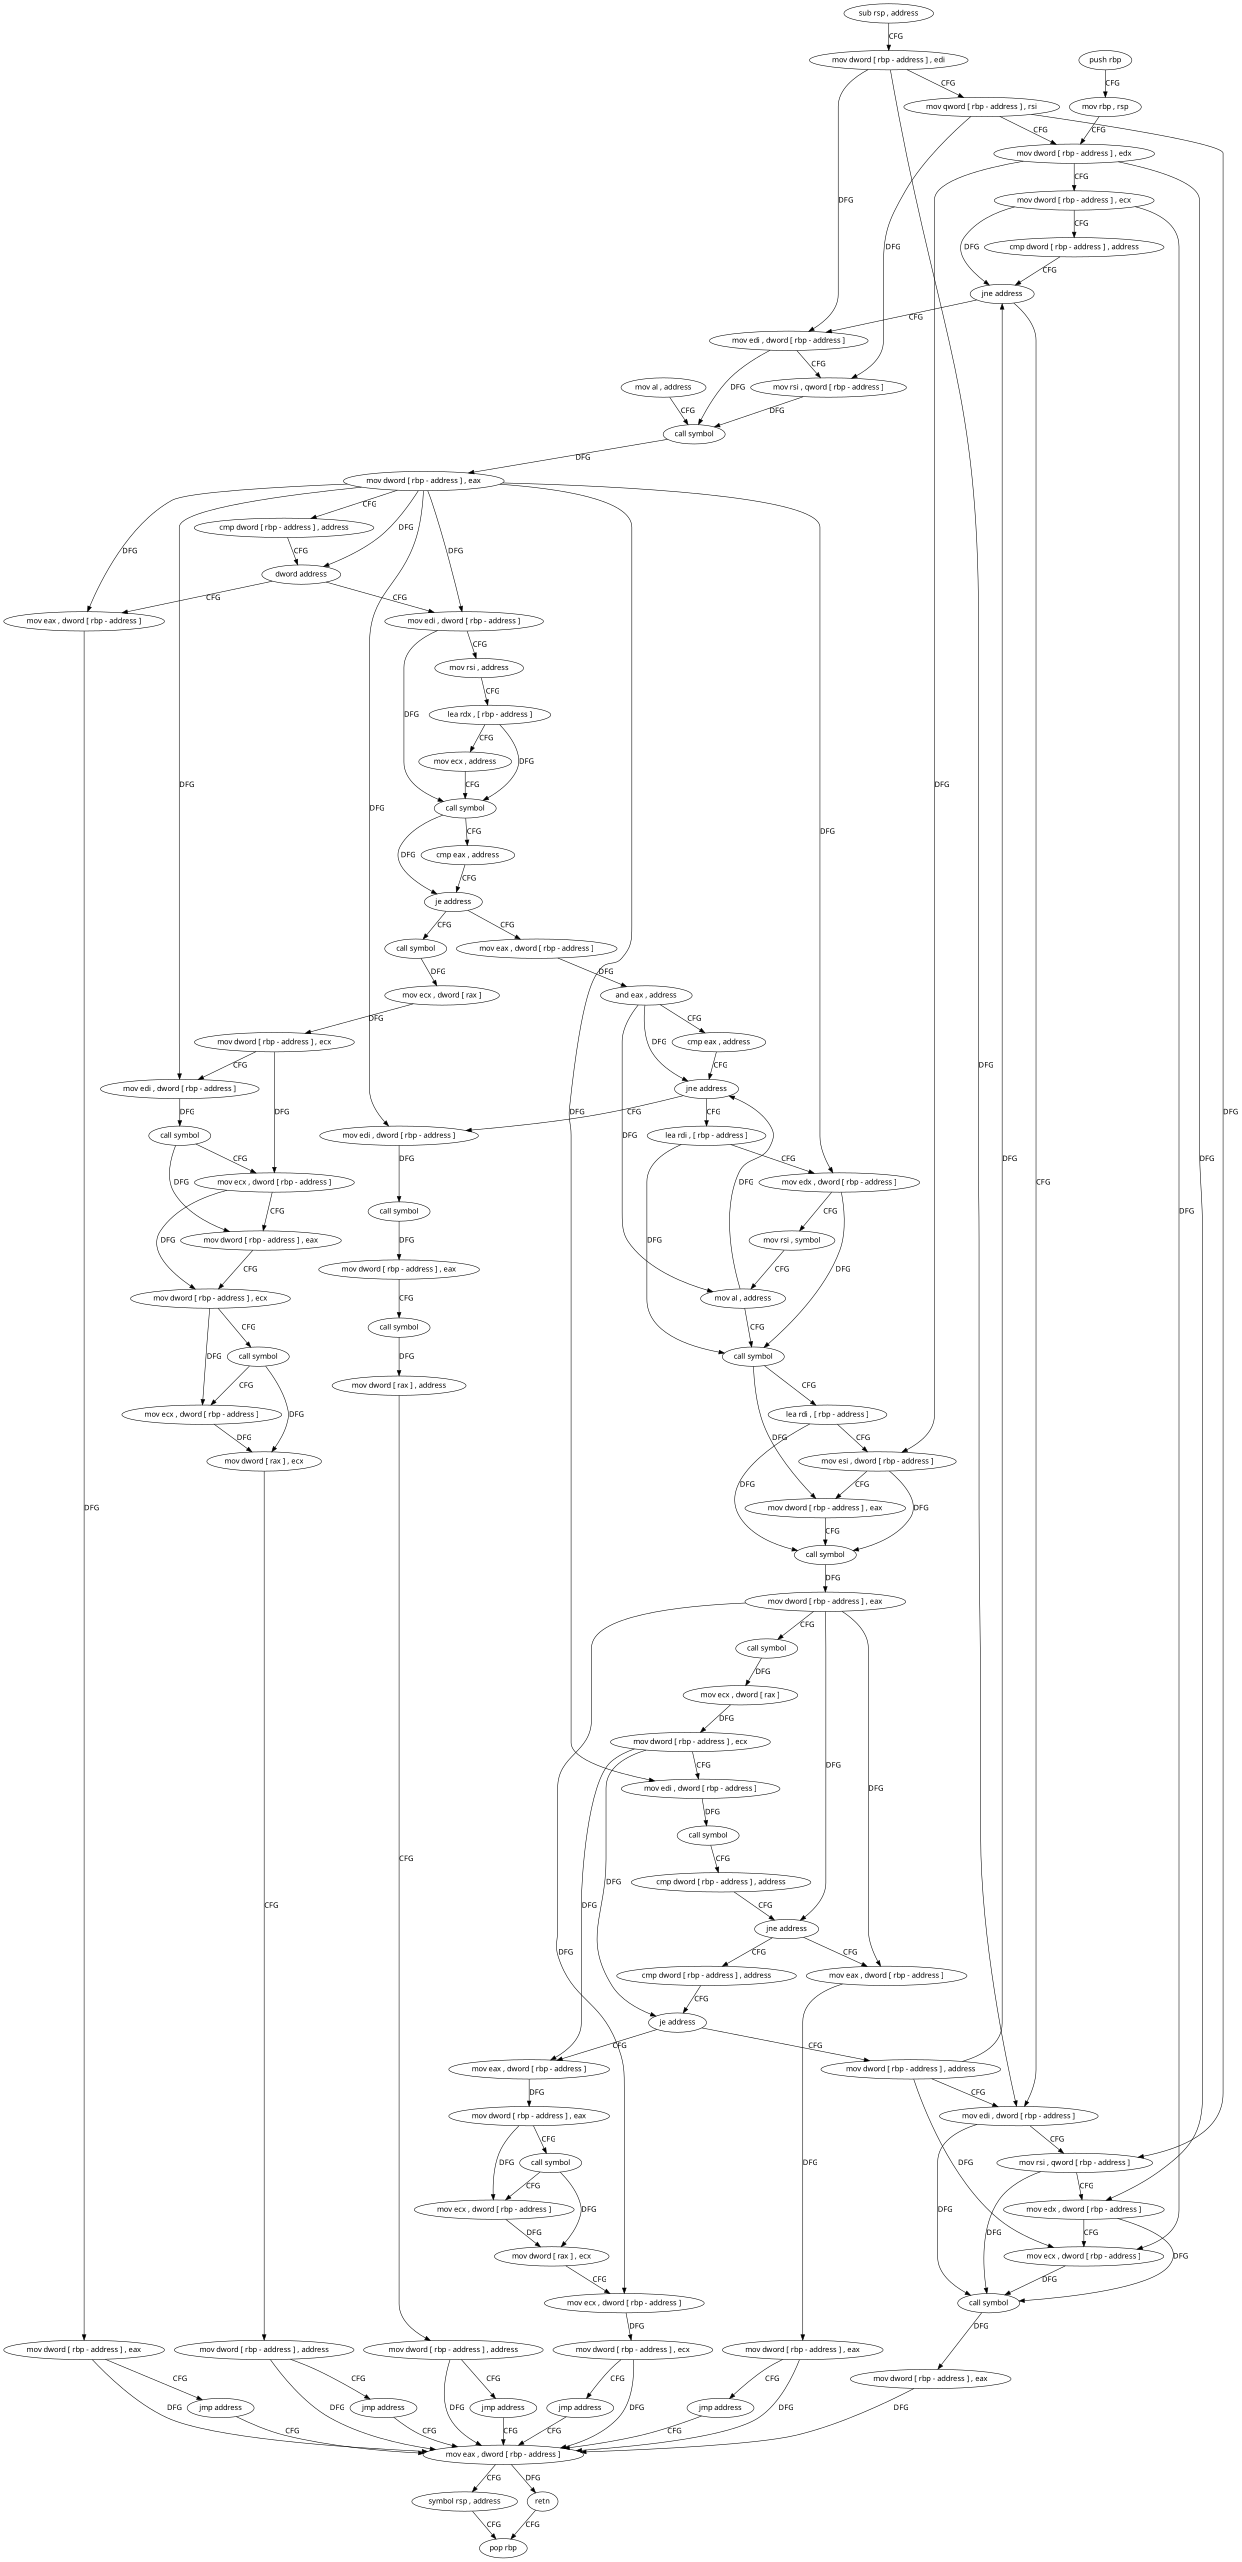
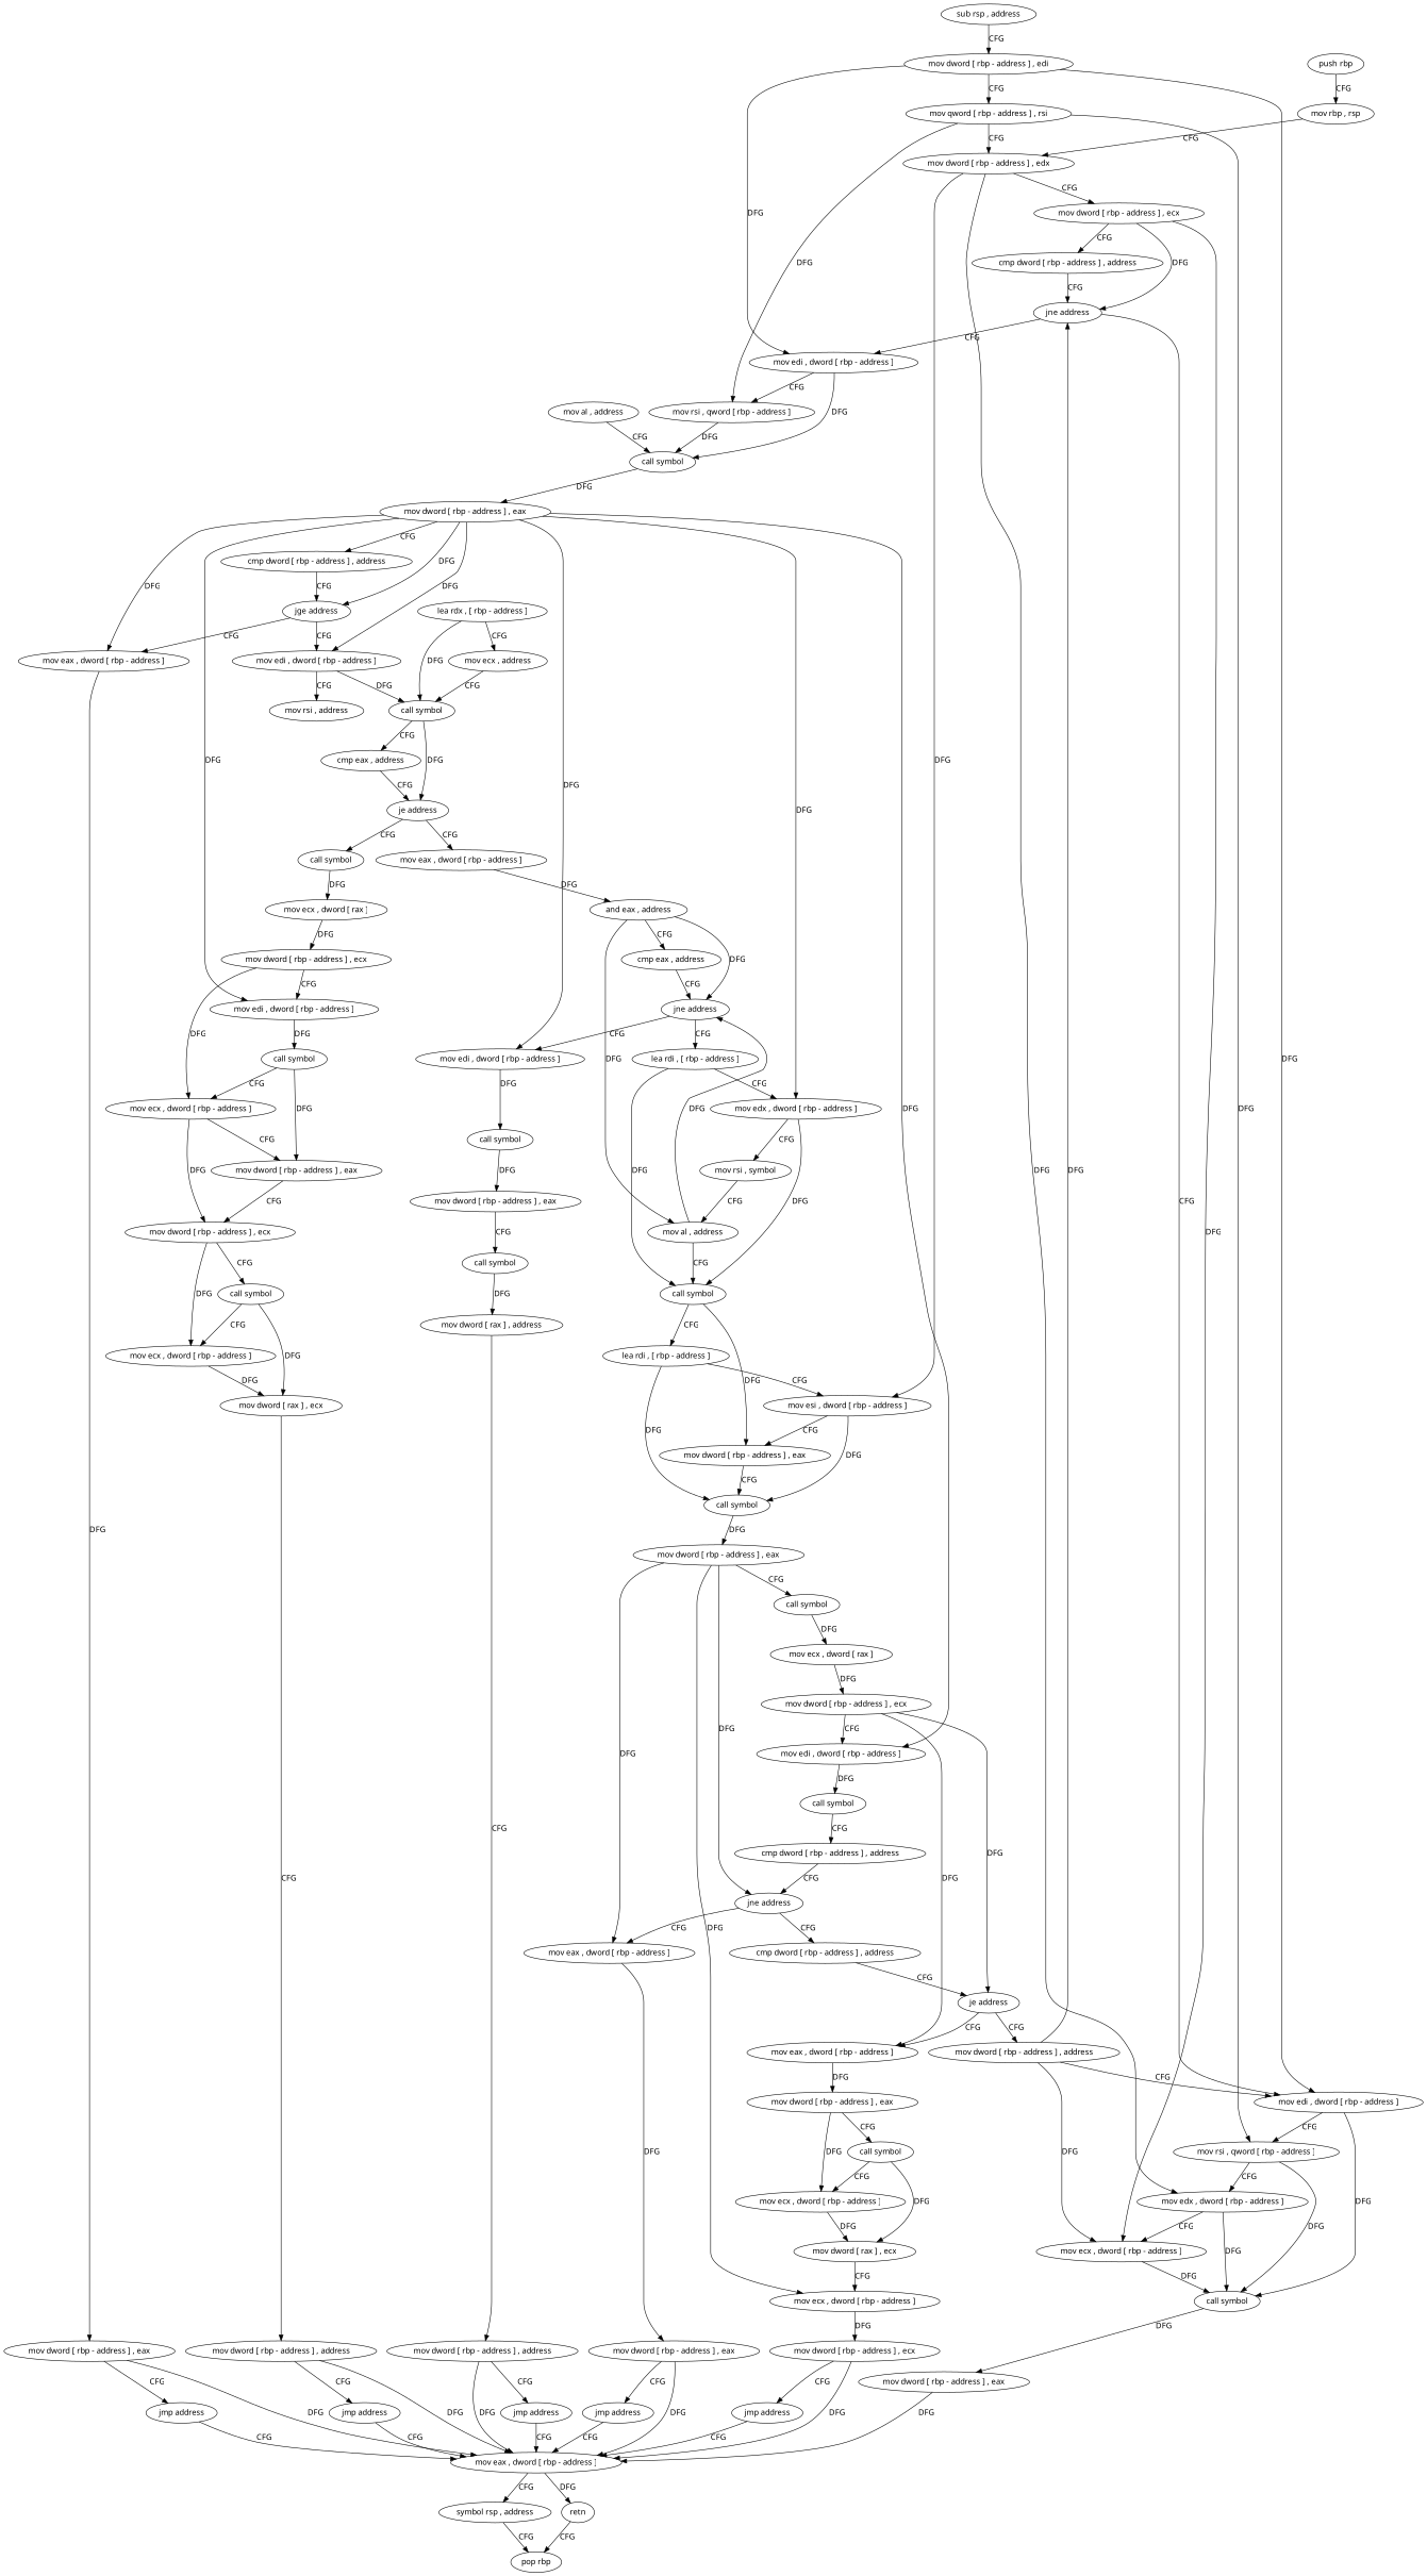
  digraph {
    fontname="Noto Sans"
    node [fontname="Noto Sans"]
    edge [fontname="Noto Sans"]
    n1 [label="push rbp"]
    n2 [label="mov rbp , rsp"]
    n3 [label="mov dword [ rbp - address ] , edx"]
    n4 [label="sub rsp , address"]
    n5 [label="mov dword [ rbp - address ] , edi"]
    n6 [label="mov qword [ rbp - address ] , rsi"]
    n7 [label="mov edi , dword [ rbp - address ]"]
    n8 [label="mov edi , dword [ rbp - address ]"]
    n9 [label="mov rsi , qword [ rbp - address ]"]
    n10 [label="mov rsi , qword [ rbp - address ]"]
    n11 [label="call symbol"]
    n12 [label="call symbol"]
    n13 [label="mov dword [ rbp - address ] , ecx"]
    n14 [label="mov edx , dword [ rbp - address ]"]
    n15 [label="mov esi , dword [ rbp - address ]"]
    n16 [label="cmp dword [ rbp - address ] , address"]
    n17 [label="jne address"]
    n18 [label="mov ecx , dword [ rbp - address ]"]
    n19 [label="mov dword [ rbp - address ] , eax"]
    n20 [label="call symbol"]
    n21 [label="mov dword [ rbp - address ] , eax"]
    n22 [label="mov dword [ rbp - address ] , eax"]
    n23 [label="mov eax , dword [ rbp - address ]"]
    n24 [label="symbol rsp , address"]
    n25 [label=retn]
    n26 [label="pop rbp"]
    n27 [label="mov al , address"]
    n28 [label="cmp dword [ rbp - address ] , address"]
-   n29 [label="dword address"]
+   n29 [label="jge address"]
    n30 [label="mov edi , dword [ rbp - address ]"]
    n31 [label="mov eax , dword [ rbp - address ]"]
    n32 [label="mov edi , dword [ rbp - address ]"]
    n33 [label="mov edi , dword [ rbp - address ]"]
    n34 [label="mov edx , dword [ rbp - address ]"]
    n35 [label="mov edi , dword [ rbp - address ]"]
    n36 [label="mov rsi , address"]
    n37 [label="call symbol"]
    n38 [label="mov dword [ rbp - address ] , eax"]
    n39 [label="call symbol"]
    n40 [label="call symbol"]
    n41 [label="call symbol"]
    n42 [label="mov rsi , symbol"]
    n43 [label="call symbol"]
    n44 [label="lea rdx , [ rbp - address ]"]
    n45 [label="cmp eax , address"]
    n46 [label="je address"]
    n47 [label="jmp address"]
    n48 [label="mov ecx , address"]
    n49 [label="mov eax , dword [ rbp - address ]"]
    n50 [label="call symbol"]
    n51 [label="and eax , address"]
    n52 [label="mov ecx , dword [ rax ]"]
    n53 [label="cmp eax , address"]
    n54 [label="jne address"]
    n55 [label="mov al , address"]
    n56 [label="mov dword [ rbp - address ] , ecx"]
    n57 [label="lea rdi , [ rbp - address ]"]
    n58 [label="lea rdi , [ rbp - address ]"]
    n59 [label="mov dword [ rbp - address ] , eax"]
    n60 [label="mov ecx , dword [ rbp - address ]"]
    n61 [label="mov dword [ rbp - address ] , eax"]
    n62 [label="mov dword [ rbp - address ] , ecx"]
    n63 [label="call symbol"]
    n64 [label="mov ecx , dword [ rbp - address ]"]
    n65 [label="mov dword [ rax ] , ecx"]
    n66 [label="mov dword [ rbp - address ] , address"]
    n67 [label="jmp address"]
    n68 [label="mov dword [ rbp - address ] , eax"]
    n69 [label="call symbol"]
    n70 [label="jne address"]
    n71 [label="mov eax , dword [ rbp - address ]"]
    n72 [label="mov ecx , dword [ rbp - address ]"]
    n73 [label="mov ecx , dword [ rax ]"]
    n74 [label="cmp dword [ rbp - address ] , address"]
    n75 [label="mov dword [ rbp - address ] , eax"]
    n76 [label="mov dword [ rbp - address ] , ecx"]
    n77 [label="mov dword [ rbp - address ] , ecx"]
    n78 [label="je address"]
    n79 [label="mov eax , dword [ rbp - address ]"]
    n80 [label="mov dword [ rbp - address ] , address"]
    n81 [label="mov dword [ rbp - address ] , eax"]
    n82 [label="cmp dword [ rbp - address ] , address"]
    n83 [label="jmp address"]
    n84 [label="call symbol"]
    n85 [label="mov dword [ rax ] , address"]
    n86 [label="mov dword [ rbp - address ] , address"]
    n87 [label="jmp address"]
    n88 [label="call symbol"]
    n89 [label="mov ecx , dword [ rbp - address ]"]
    n90 [label="mov dword [ rax ] , ecx"]
    n91 [label="jmp address"]
    n1 -> n2 [label=CFG]
    n2 -> n3 [label=CFG]
    n3 -> n13 [label=CFG]
    n3 -> n14 [label=DFG]
    n3 -> n15 [label=DFG]
    n4 -> n5 [label=CFG]
    n5 -> n6 [label=CFG]
    n5 -> n7 [label=DFG]
    n5 -> n8 [label=DFG]
    n6 -> n3 [label=CFG]
    n6 -> n9 [label=DFG]
    n6 -> n10 [label=DFG]
    n7 -> n9 [label=CFG]
    n7 -> n11 [label=DFG]
    n8 -> n10 [label=CFG]
    n8 -> n12 [label=DFG]
    n9 -> n11 [label=DFG]
    n9 -> n14 [label=CFG]
    n10 -> n12 [label=DFG]
    n11 -> n21 [label=DFG]
    n12 -> n22 [label=DFG]
    n13 -> n16 [label=CFG]
    n13 -> n17 [label=DFG]
    n13 -> n18 [label=DFG]
    n14 -> n11 [label=DFG]
    n14 -> n18 [label=CFG]
    n15 -> n19 [label=CFG]
    n15 -> n20 [label=DFG]
    n16 -> n17 [label=CFG]
    n17 -> n7 [label=CFG]
    n17 -> n8 [label=CFG]
    n18 -> n11 [label=DFG]
    n19 -> n20 [label=CFG]
    n20 -> n68 [label=DFG]
    n21 -> n23 [label=DFG]
    n22 -> n28 [label=CFG]
    n22 -> n29 [label=DFG]
    n22 -> n30 [label=DFG]
    n22 -> n31 [label=DFG]
    n22 -> n32 [label=DFG]
    n22 -> n33 [label=DFG]
    n22 -> n34 [label=DFG]
    n22 -> n35 [label=DFG]
    n23 -> n24 [label=CFG]
    n23 -> n25 [label=DFG]
    n24 -> n26 [label=CFG]
    n25 -> n26 [label=CFG]
    n27 -> n12 [label=CFG]
    n28 -> n29 [label=CFG]
    n29 -> n30 [label=CFG]
    n29 -> n31 [label=CFG]
    n30 -> n36 [label=CFG]
    n30 -> n37 [label=DFG]
    n31 -> n38 [label=DFG]
    n32 -> n39 [label=DFG]
    n33 -> n40 [label=DFG]
    n34 -> n41 [label=DFG]
    n34 -> n42 [label=CFG]
    n35 -> n43 [label=DFG]
-   n36 -> n44 [label=CFG]
    n37 -> n45 [label=CFG]
    n37 -> n46 [label=DFG]
    n38 -> n23 [label=DFG]
    n38 -> n47 [label=CFG]
    n39 -> n59 [label=DFG]
    n40 -> n60 [label=CFG]
    n40 -> n61 [label=DFG]
    n41 -> n19 [label=DFG]
    n41 -> n58 [label=CFG]
    n42 -> n55 [label=CFG]
    n43 -> n82 [label=CFG]
    n44 -> n37 [label=DFG]
    n44 -> n48 [label=CFG]
    n45 -> n46 [label=CFG]
    n46 -> n49 [label=CFG]
    n46 -> n50 [label=CFG]
    n47 -> n23 [label=CFG]
    n48 -> n37 [label=CFG]
    n49 -> n51 [label=DFG]
    n50 -> n52 [label=DFG]
    n51 -> n53 [label=CFG]
    n51 -> n54 [label=DFG]
    n51 -> n55 [label=DFG]
    n52 -> n56 [label=DFG]
    n53 -> n54 [label=CFG]
    n54 -> n32 [label=CFG]
    n54 -> n57 [label=CFG]
    n55 -> n41 [label=CFG]
    n55 -> n54 [label=DFG]
    n56 -> n33 [label=CFG]
    n56 -> n60 [label=DFG]
    n57 -> n34 [label=CFG]
    n57 -> n41 [label=DFG]
    n58 -> n15 [label=CFG]
    n58 -> n20 [label=DFG]
    n59 -> n84 [label=CFG]
    n60 -> n61 [label=CFG]
    n60 -> n62 [label=DFG]
    n61 -> n62 [label=CFG]
    n62 -> n63 [label=CFG]
    n62 -> n64 [label=DFG]
    n63 -> n64 [label=CFG]
    n63 -> n65 [label=DFG]
    n64 -> n65 [label=DFG]
    n65 -> n66 [label=CFG]
    n66 -> n23 [label=DFG]
    n66 -> n67 [label=CFG]
    n67 -> n23 [label=CFG]
    n68 -> n69 [label=CFG]
    n68 -> n70 [label=DFG]
    n68 -> n71 [label=DFG]
    n68 -> n72 [label=DFG]
    n69 -> n73 [label=DFG]
    n70 -> n71 [label=CFG]
    n70 -> n74 [label=CFG]
    n71 -> n75 [label=DFG]
    n72 -> n76 [label=DFG]
    n73 -> n77 [label=DFG]
    n74 -> n78 [label=CFG]
    n75 -> n23 [label=DFG]
    n75 -> n83 [label=CFG]
    n76 -> n23 [label=DFG]
    n76 -> n91 [label=CFG]
    n77 -> n35 [label=CFG]
    n77 -> n78 [label=DFG]
    n77 -> n79 [label=DFG]
    n78 -> n79 [label=CFG]
    n78 -> n80 [label=CFG]
    n79 -> n81 [label=DFG]
    n80 -> n7 [label=CFG]
    n80 -> n17 [label=DFG]
    n80 -> n18 [label=DFG]
    n81 -> n88 [label=CFG]
    n81 -> n89 [label=DFG]
    n82 -> n70 [label=CFG]
    n83 -> n23 [label=CFG]
    n84 -> n85 [label=DFG]
    n85 -> n86 [label=CFG]
    n86 -> n23 [label=DFG]
    n86 -> n87 [label=CFG]
    n87 -> n23 [label=CFG]
    n88 -> n89 [label=CFG]
    n88 -> n90 [label=DFG]
    n89 -> n90 [label=DFG]
    n90 -> n72 [label=CFG]
    n91 -> n23 [label=CFG]
  }
